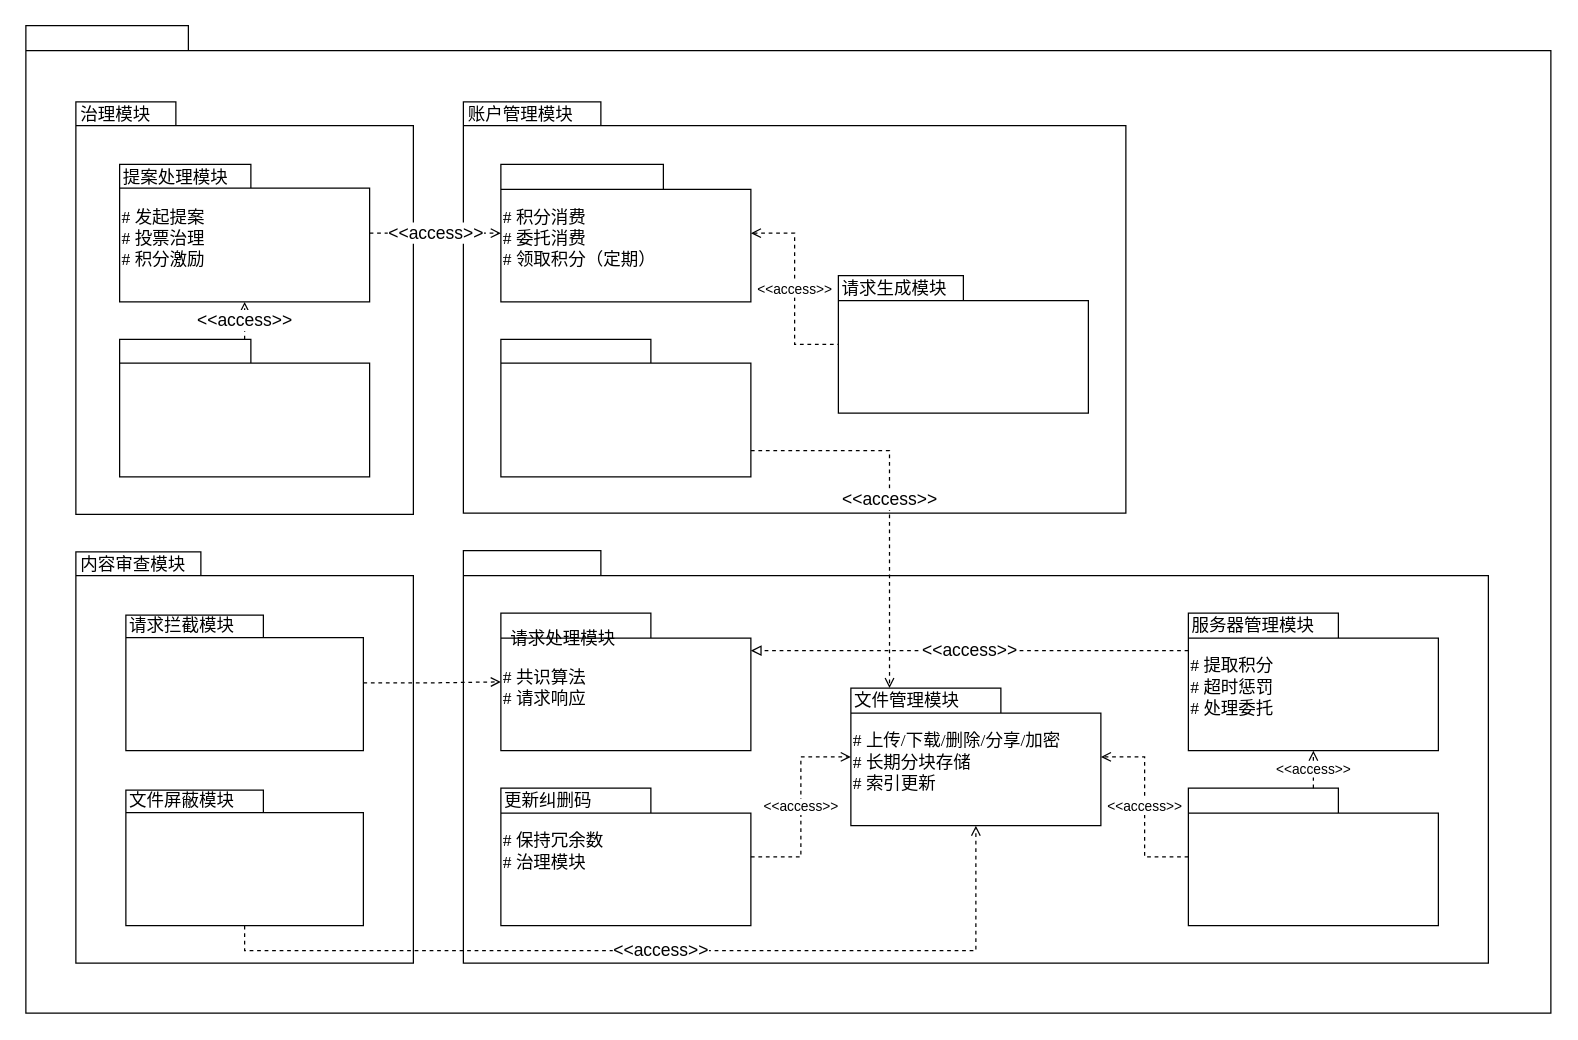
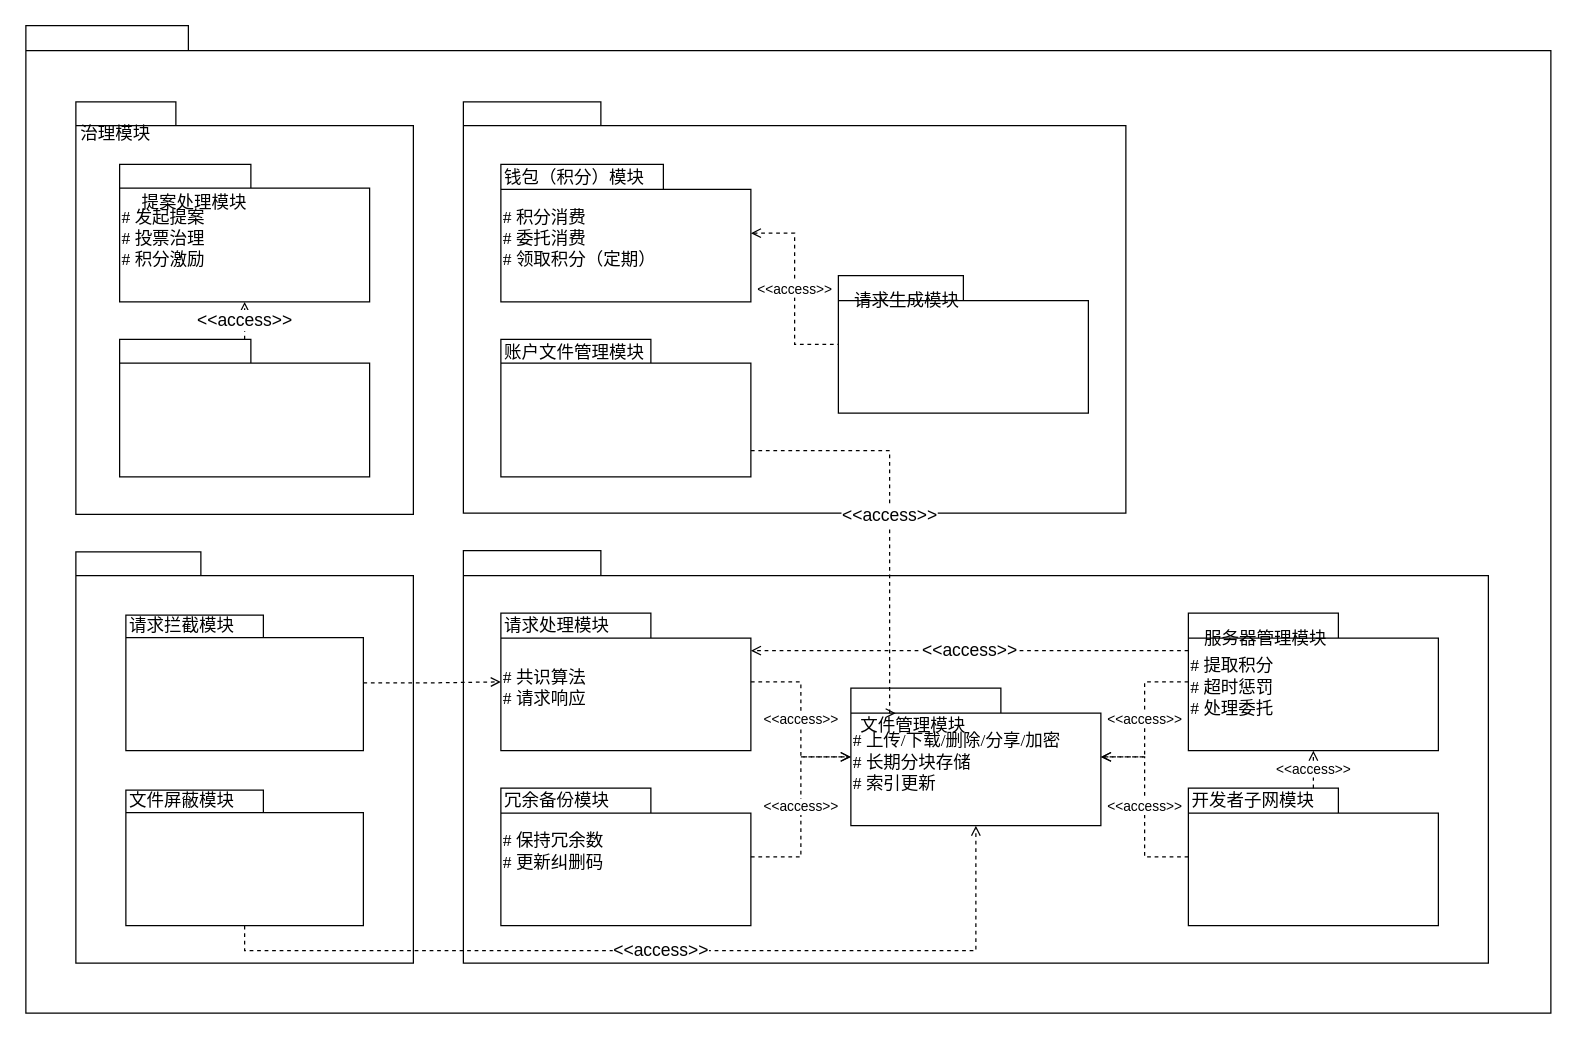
  <mxCell id="0" />
  <mxCell id="1" parent="0" />
  <mxCell id="2" value="" style="shape=folder;fontStyle=1;spacingTop=10;tabWidth=130;tabHeight=20;tabPosition=left;html=1;rounded=0;shadow=0;comic=0;labelBackgroundColor=none;strokeWidth=1;fillColor=none;fontFamily=Verdana;fontSize=10;align=center;" parent="1" vertex="1"><mxGeometry x="20" y="20" width="1220" height="790" as="geometry" /></mxCell>
  <mxCell id="3" value="" style="shape=folder;fontStyle=1;spacingTop=10;tabWidth=110;tabHeight=19;tabPosition=left;html=1;rounded=0;shadow=0;comic=0;labelBackgroundColor=none;strokeWidth=1;fontFamily=Verdana;fontSize=10;align=center;" parent="1" vertex="1"><mxGeometry x="370" y="81" width="530" height="329" as="geometry" /></mxCell>
  <mxCell id="4" value="" style="group" parent="1" vertex="1" connectable="0"><mxGeometry x="60" y="81" width="270" height="330" as="geometry" /></mxCell>
  <mxCell id="5" value="" style="shape=folder;fontStyle=1;spacingTop=10;tabWidth=80;tabHeight=19;tabPosition=left;html=1;rounded=0;shadow=0;comic=0;labelBackgroundColor=none;strokeWidth=1;fontFamily=Verdana;fontSize=10;align=center;" parent="4" vertex="1"><mxGeometry width="270" height="330" as="geometry" /></mxCell>
- <mxCell id="6" value="&lt;span style=&quot;font-size: 14px;&quot;&gt;治理模块&lt;/span&gt;" style="text;html=1;align=left;verticalAlign=top;spacingTop=-4;fontSize=10;fontFamily=Verdana" parent="4" vertex="1"><mxGeometry x="2" width="68" height="20" as="geometry" /></mxCell>
+ <mxCell id="6" value="&lt;span style=&quot;font-size: 14px;&quot;&gt;治理模块&lt;/span&gt;" style="text;html=1;align=left;verticalAlign=top;spacingTop=-4;fontSize=10;fontFamily=Verdana" parent="4" vertex="1"><mxGeometry x="2" y="15" width="68" height="20" as="geometry" /></mxCell>
  <mxCell id="7" value="" style="group" parent="4" vertex="1" connectable="0"><mxGeometry x="35" y="50" width="200" height="110" as="geometry" /></mxCell>
  <mxCell id="8" value="&lt;font style=&quot;font-size: 14px; font-weight: normal;&quot;&gt;# 发起提案&lt;br&gt;# 投票治理&lt;br&gt;# 积分激励&lt;br&gt;&lt;/font&gt;" style="shape=folder;fontStyle=1;spacingTop=10;tabWidth=105;tabHeight=19;tabPosition=left;html=1;rounded=0;shadow=0;comic=0;labelBackgroundColor=none;strokeWidth=1;fontFamily=Verdana;fontSize=10;align=left;" parent="7" vertex="1"><mxGeometry width="200" height="110" as="geometry" /></mxCell>
- <mxCell id="9" value="&lt;span style=&quot;font-size: 14px;&quot;&gt;提案处理模块&lt;/span&gt;" style="text;html=1;align=left;verticalAlign=top;spacingTop=-4;fontSize=10;fontFamily=Verdana" parent="7" vertex="1"><mxGeometry x="1.48" width="117.78" height="20" as="geometry" /></mxCell>
+ <mxCell id="9" value="&lt;span style=&quot;font-size: 14px;&quot;&gt;提案处理模块&lt;/span&gt;" style="text;html=1;align=left;verticalAlign=top;spacingTop=-4;fontSize=10;fontFamily=Verdana" parent="7" vertex="1"><mxGeometry x="16.48" y="20" width="117.78" height="20" as="geometry" /></mxCell>
  <mxCell id="10" value="" style="group" parent="4" vertex="1" connectable="0"><mxGeometry x="35" y="190" width="200" height="110" as="geometry" /></mxCell>
  <mxCell id="11" value="" style="shape=folder;fontStyle=1;spacingTop=10;tabWidth=105;tabHeight=19;tabPosition=left;html=1;rounded=0;shadow=0;comic=0;labelBackgroundColor=none;strokeWidth=1;fontFamily=Verdana;fontSize=10;align=center;" parent="10" vertex="1"><mxGeometry width="200" height="110" as="geometry" /></mxCell>
  <mxCell id="12" value="&amp;lt;&amp;lt;access&amp;gt;&amp;gt;" style="edgeStyle=orthogonalEdgeStyle;rounded=0;orthogonalLoop=1;jettySize=auto;html=1;dashed=1;fontSize=14;startArrow=none;startFill=0;endArrow=open;endFill=0;" edge="1" parent="4" source="11" target="8"><mxGeometry relative="1" as="geometry" /></mxCell>
- <mxCell id="13" value="&lt;span style=&quot;font-size: 14px;&quot;&gt;账户管理模块&lt;/span&gt;" style="text;html=1;align=left;verticalAlign=top;spacingTop=-4;fontSize=10;fontFamily=Verdana" parent="1" vertex="1"><mxGeometry x="371.93" y="81" width="118.07" height="19" as="geometry" /></mxCell>
  <mxCell id="14" value="" style="group" parent="1" vertex="1" connectable="0"><mxGeometry x="400" y="131" width="200" height="110" as="geometry" /></mxCell>
  <mxCell id="15" value="&lt;font style=&quot;font-size: 14px; font-weight: normal;&quot;&gt;# 积分消费&lt;br&gt;# 委托消费&lt;br&gt;# 领取积分（定期）&lt;br&gt;&lt;/font&gt;" style="shape=folder;fontStyle=1;spacingTop=10;tabWidth=130;tabHeight=20;tabPosition=left;html=1;rounded=0;shadow=0;comic=0;labelBackgroundColor=none;strokeWidth=1;fontFamily=Verdana;fontSize=10;align=left;" parent="14" vertex="1"><mxGeometry width="200" height="110" as="geometry" /></mxCell>
+ <mxCell id="16" value="&lt;span style=&quot;font-size: 14px;&quot;&gt;钱包（积分）模块&lt;/span&gt;" style="text;html=1;align=left;verticalAlign=top;spacingTop=-4;fontSize=10;fontFamily=Verdana" parent="14" vertex="1"><mxGeometry x="1.48" width="117.78" height="20" as="geometry" /></mxCell>
  <mxCell id="17" value="" style="group" parent="1" vertex="1" connectable="0"><mxGeometry x="400" y="271" width="200" height="110" as="geometry" /></mxCell>
  <mxCell id="18" value="" style="shape=folder;fontStyle=1;spacingTop=10;tabWidth=120;tabHeight=19;tabPosition=left;html=1;rounded=0;shadow=0;comic=0;labelBackgroundColor=none;strokeWidth=1;fontFamily=Verdana;fontSize=10;align=center;" parent="17" vertex="1"><mxGeometry width="200" height="110" as="geometry" /></mxCell>
+ <mxCell id="19" value="&lt;span style=&quot;font-size: 14px;&quot;&gt;账户文件管理模块&lt;/span&gt;" style="text;html=1;align=left;verticalAlign=top;spacingTop=-4;fontSize=10;fontFamily=Verdana" parent="17" vertex="1"><mxGeometry x="1.48" width="117.78" height="20" as="geometry" /></mxCell>
  <mxCell id="20" value="" style="group" parent="1" vertex="1" connectable="0"><mxGeometry x="670" y="220" width="200" height="110" as="geometry" /></mxCell>
  <mxCell id="21" value="" style="shape=folder;fontStyle=1;spacingTop=10;tabWidth=100;tabHeight=20;tabPosition=left;html=1;rounded=0;shadow=0;comic=0;labelBackgroundColor=none;strokeWidth=1;fontFamily=Verdana;fontSize=10;align=center;" parent="20" vertex="1"><mxGeometry width="200" height="110" as="geometry" /></mxCell>
- <mxCell id="22" value="&lt;span style=&quot;font-size: 14px;&quot;&gt;请求生成模块&lt;/span&gt;" style="text;html=1;align=left;verticalAlign=top;spacingTop=-4;fontSize=10;fontFamily=Verdana" parent="20" vertex="1"><mxGeometry x="1.48" width="117.78" height="20" as="geometry" /></mxCell>
+ <mxCell id="22" value="&lt;span style=&quot;font-size: 14px;&quot;&gt;请求生成模块&lt;/span&gt;" style="text;html=1;align=left;verticalAlign=top;spacingTop=-4;fontSize=10;fontFamily=Verdana" parent="20" vertex="1"><mxGeometry x="11.48" y="10" width="117.78" height="20" as="geometry" /></mxCell>
  <mxCell id="23" value="&amp;lt;&amp;lt;access&amp;gt;&amp;gt;" style="edgeStyle=orthogonalEdgeStyle;rounded=0;orthogonalLoop=1;jettySize=auto;html=1;dashed=1;endArrow=none;endFill=0;startArrow=open;startFill=0;" parent="1" source="15" target="21" edge="1"><mxGeometry relative="1" as="geometry" /></mxCell>
  <mxCell id="24" value="" style="shape=folder;fontStyle=1;spacingTop=10;tabWidth=110;tabHeight=20;tabPosition=left;html=1;rounded=0;shadow=0;comic=0;labelBackgroundColor=none;strokeWidth=1;fontFamily=Verdana;fontSize=10;align=center;" parent="1" vertex="1"><mxGeometry x="370" y="440" width="820" height="330" as="geometry" /></mxCell>
  <mxCell id="25" value="" style="group" parent="1" vertex="1" connectable="0"><mxGeometry x="400" y="490" width="200" height="110" as="geometry" /></mxCell>
  <mxCell id="26" value="&lt;span style=&quot;font-weight: normal;&quot;&gt;&lt;font style=&quot;font-size: 14px;&quot;&gt;# 共识算法&lt;br&gt;# 请求响应&lt;br&gt;&lt;/font&gt;&lt;/span&gt;" style="shape=folder;fontStyle=1;spacingTop=10;tabWidth=120;tabHeight=20;tabPosition=left;html=1;rounded=0;shadow=0;comic=0;labelBackgroundColor=none;strokeWidth=1;fontFamily=Verdana;fontSize=10;align=left;" parent="25" vertex="1"><mxGeometry width="200" height="110" as="geometry" /></mxCell>
- <mxCell id="27" value="&lt;span style=&quot;font-size: 14px;&quot;&gt;请求处理模块&lt;/span&gt;" style="text;html=1;align=left;verticalAlign=top;spacingTop=-4;fontSize=10;fontFamily=Verdana" parent="25" vertex="1"><mxGeometry x="6.48" y="10" width="117.78" height="20" as="geometry" /></mxCell>
+ <mxCell id="27" value="&lt;span style=&quot;font-size: 14px;&quot;&gt;请求处理模块&lt;/span&gt;" style="text;html=1;align=left;verticalAlign=top;spacingTop=-4;fontSize=10;fontFamily=Verdana" parent="25" vertex="1"><mxGeometry x="1.48" width="117.78" height="20" as="geometry" /></mxCell>
  <mxCell id="28" value="" style="group" parent="1" vertex="1" connectable="0"><mxGeometry x="950" y="630" width="200" height="110" as="geometry" /></mxCell>
  <mxCell id="29" value="" style="shape=folder;fontStyle=1;spacingTop=10;tabWidth=120;tabHeight=20;tabPosition=left;html=1;rounded=0;shadow=0;comic=0;labelBackgroundColor=none;strokeWidth=1;fontFamily=Verdana;fontSize=10;align=center;" parent="28" vertex="1"><mxGeometry width="200" height="110" as="geometry" /></mxCell>
+ <mxCell id="30" value="&lt;span style=&quot;font-size: 14px;&quot;&gt;开发者子网模块&lt;/span&gt;" style="text;html=1;align=left;verticalAlign=top;spacingTop=-4;fontSize=10;fontFamily=Verdana" parent="28" vertex="1"><mxGeometry x="1.48" width="117.78" height="20" as="geometry" /></mxCell>
  <mxCell id="31" value="" style="group" parent="1" vertex="1" connectable="0"><mxGeometry x="950" y="490" width="200" height="110" as="geometry" /></mxCell>
  <mxCell id="32" value="&lt;span style=&quot;font-weight: normal;&quot;&gt;&lt;font style=&quot;font-size: 14px;&quot;&gt;# 提取积分&lt;br&gt;# 超时惩罚&lt;br&gt;# 处理委托&lt;br&gt;&lt;/font&gt;&lt;/span&gt;" style="shape=folder;fontStyle=1;spacingTop=10;tabWidth=120;tabHeight=20;tabPosition=left;html=1;rounded=0;shadow=0;comic=0;labelBackgroundColor=none;strokeWidth=1;fontFamily=Verdana;fontSize=10;align=left;" parent="31" vertex="1"><mxGeometry width="200" height="110" as="geometry" /></mxCell>
- <mxCell id="33" value="&lt;span style=&quot;font-size: 14px;&quot;&gt;服务器管理模块&lt;/span&gt;" style="text;html=1;align=left;verticalAlign=top;spacingTop=-4;fontSize=10;fontFamily=Verdana" parent="31" vertex="1"><mxGeometry x="1.48" width="117.78" height="20" as="geometry" /></mxCell>
+ <mxCell id="33" value="&lt;span style=&quot;font-size: 14px;&quot;&gt;服务器管理模块&lt;/span&gt;" style="text;html=1;align=left;verticalAlign=top;spacingTop=-4;fontSize=10;fontFamily=Verdana" parent="31" vertex="1"><mxGeometry x="11.48" y="10" width="117.78" height="20" as="geometry" /></mxCell>
  <mxCell id="34" value="" style="shape=folder;fontStyle=1;spacingTop=10;tabWidth=100;tabHeight=19;tabPosition=left;html=1;rounded=0;shadow=0;comic=0;labelBackgroundColor=none;strokeWidth=1;fontFamily=Verdana;fontSize=10;align=center;" parent="1" vertex="1"><mxGeometry x="60" y="441" width="270" height="329" as="geometry" /></mxCell>
- <mxCell id="35" value="&lt;span style=&quot;font-size: 14px;&quot;&gt;内容审查模块&lt;/span&gt;" style="text;html=1;align=left;verticalAlign=top;spacingTop=-4;fontSize=10;fontFamily=Verdana" parent="1" vertex="1"><mxGeometry x="62" y="441" width="159" height="19.231" as="geometry" /></mxCell>
  <mxCell id="36" value="" style="group" parent="1" vertex="1" connectable="0"><mxGeometry x="100" y="490" width="190" height="110" as="geometry" /></mxCell>
  <mxCell id="37" value="" style="shape=folder;fontStyle=1;spacingTop=10;tabWidth=110;tabHeight=18;tabPosition=left;html=1;rounded=0;shadow=0;comic=0;labelBackgroundColor=none;strokeWidth=1;fontFamily=Verdana;fontSize=10;align=center;" parent="36" vertex="1"><mxGeometry y="1.549" width="190" height="108.451" as="geometry" /></mxCell>
  <mxCell id="38" value="&lt;span style=&quot;font-size: 14px;&quot;&gt;请求拦截模块&lt;/span&gt;" style="text;html=1;align=left;verticalAlign=top;spacingTop=-4;fontSize=10;fontFamily=Verdana" parent="36" vertex="1"><mxGeometry x="1" width="99" height="20" as="geometry" /></mxCell>
  <mxCell id="39" value="" style="group" parent="1" vertex="1" connectable="0"><mxGeometry x="100" y="630" width="190" height="110" as="geometry" /></mxCell>
  <mxCell id="40" value="" style="shape=folder;fontStyle=1;spacingTop=10;tabWidth=110;tabHeight=18;tabPosition=left;html=1;rounded=0;shadow=0;comic=0;labelBackgroundColor=none;strokeWidth=1;fontFamily=Verdana;fontSize=10;align=center;" parent="39" vertex="1"><mxGeometry y="1.549" width="190" height="108.451" as="geometry" /></mxCell>
  <mxCell id="41" value="&lt;span style=&quot;font-size: 14px;&quot;&gt;文件屏蔽模块&lt;/span&gt;" style="text;html=1;align=left;verticalAlign=top;spacingTop=-4;fontSize=10;fontFamily=Verdana" parent="39" vertex="1"><mxGeometry x="1" width="109" height="20" as="geometry" /></mxCell>
  <mxCell id="42" value="" style="group" vertex="1" connectable="0" parent="1"><mxGeometry x="400" y="630" width="200" height="110" as="geometry" /></mxCell>
- <mxCell id="43" value="&lt;font style=&quot;font-size: 14px; font-weight: normal;&quot;&gt;# 保持冗余数&lt;br&gt;# 治理模块&lt;br&gt;&lt;br&gt;&lt;/font&gt;" style="shape=folder;fontStyle=1;spacingTop=10;tabWidth=120;tabHeight=20;tabPosition=left;html=1;rounded=0;shadow=0;comic=0;labelBackgroundColor=none;strokeWidth=1;fontFamily=Verdana;fontSize=10;align=left;" vertex="1" parent="42"><mxGeometry width="200" height="110" as="geometry" /></mxCell>
- <mxCell id="44" value="&lt;span style=&quot;font-size: 14px;&quot;&gt;更新纠删码&lt;/span&gt;" style="text;html=1;align=left;verticalAlign=top;spacingTop=-4;fontSize=10;fontFamily=Verdana" vertex="1" parent="42"><mxGeometry x="1.48" width="117.78" height="20" as="geometry" /></mxCell>
+ <mxCell id="43" value="&lt;font style=&quot;font-size: 14px; font-weight: normal;&quot;&gt;# 保持冗余数&lt;br&gt;# 更新纠删码&lt;br&gt;&lt;br&gt;&lt;/font&gt;" style="shape=folder;fontStyle=1;spacingTop=10;tabWidth=120;tabHeight=20;tabPosition=left;html=1;rounded=0;shadow=0;comic=0;labelBackgroundColor=none;strokeWidth=1;fontFamily=Verdana;fontSize=10;align=left;" vertex="1" parent="42"><mxGeometry width="200" height="110" as="geometry" /></mxCell>
+ <mxCell id="44" value="&lt;span style=&quot;font-size: 14px;&quot;&gt;冗余备份模块&lt;/span&gt;" style="text;html=1;align=left;verticalAlign=top;spacingTop=-4;fontSize=10;fontFamily=Verdana" vertex="1" parent="42"><mxGeometry x="1.48" width="117.78" height="20" as="geometry" /></mxCell>
  <mxCell id="45" value="" style="group;align=left;" vertex="1" connectable="0" parent="1"><mxGeometry x="680" y="550" width="200" height="110" as="geometry" /></mxCell>
  <mxCell id="46" value="&lt;font style=&quot;font-size: 14px; font-weight: normal;&quot;&gt;# 上传/下载/删除/分享/加密&lt;br&gt;# 长期分块存储&lt;br&gt;# 索引更新&lt;br&gt;&lt;/font&gt;" style="shape=folder;fontStyle=1;spacingTop=10;tabWidth=120;tabHeight=20;tabPosition=left;html=1;rounded=0;shadow=0;comic=0;labelBackgroundColor=none;strokeWidth=1;fontFamily=Verdana;fontSize=10;align=left;" vertex="1" parent="45"><mxGeometry width="200" height="110" as="geometry" /></mxCell>
- <mxCell id="47" value="&lt;span style=&quot;font-size: 14px;&quot;&gt;文件管理模块&lt;/span&gt;" style="text;html=1;align=left;verticalAlign=top;spacingTop=-4;fontSize=10;fontFamily=Verdana" vertex="1" parent="45"><mxGeometry x="1.48" width="117.78" height="20" as="geometry" /></mxCell>
+ <mxCell id="47" value="&lt;span style=&quot;font-size: 14px;&quot;&gt;文件管理模块&lt;/span&gt;" style="text;html=1;align=left;verticalAlign=top;spacingTop=-4;fontSize=10;fontFamily=Verdana" vertex="1" parent="45"><mxGeometry x="6.48" y="20" width="117.78" height="20" as="geometry" /></mxCell>
  <mxCell id="48" value="&amp;lt;&amp;lt;access&amp;gt;&amp;gt;" style="edgeStyle=orthogonalEdgeStyle;rounded=0;orthogonalLoop=1;jettySize=auto;html=1;startArrow=none;startFill=0;endArrow=open;endFill=0;dashed=1;" edge="1" parent="1" source="43" target="46"><mxGeometry relative="1" as="geometry" /></mxCell>
+ <mxCell id="49" value="&amp;lt;&amp;lt;access&amp;gt;&amp;gt;" style="edgeStyle=orthogonalEdgeStyle;rounded=0;orthogonalLoop=1;jettySize=auto;html=1;dashed=1;startArrow=none;startFill=0;endArrow=open;endFill=0;" edge="1" parent="1" source="26" target="46"><mxGeometry relative="1" as="geometry" /></mxCell>
+ <mxCell id="50" value="&amp;lt;&amp;lt;access&amp;gt;&amp;gt;" style="edgeStyle=orthogonalEdgeStyle;rounded=0;orthogonalLoop=1;jettySize=auto;html=1;dashed=1;startArrow=none;startFill=0;endArrow=open;endFill=0;" edge="1" parent="1" source="32" target="46"><mxGeometry relative="1" as="geometry" /></mxCell>
  <mxCell id="51" value="&amp;lt;&amp;lt;access&amp;gt;&amp;gt;" style="edgeStyle=orthogonalEdgeStyle;rounded=0;orthogonalLoop=1;jettySize=auto;html=1;dashed=1;startArrow=none;startFill=0;endArrow=open;endFill=0;" edge="1" parent="1" source="29" target="46"><mxGeometry relative="1" as="geometry" /></mxCell>
  <mxCell id="52" value="&amp;lt;&amp;lt;access&amp;gt;&amp;gt;" style="edgeStyle=orthogonalEdgeStyle;rounded=0;orthogonalLoop=1;jettySize=auto;html=1;dashed=1;startArrow=none;startFill=0;endArrow=open;endFill=0;" edge="1" parent="1" source="29" target="32"><mxGeometry relative="1" as="geometry" /></mxCell>
- <mxCell id="53" value="&amp;lt;&amp;lt;access&amp;gt;&amp;gt;" style="edgeStyle=orthogonalEdgeStyle;rounded=0;orthogonalLoop=1;jettySize=auto;html=1;dashed=1;fontSize=14;startArrow=none;startFill=0;endArrow=block;endFill=0;" edge="1" parent="1" source="32" target="26"><mxGeometry relative="1" as="geometry"><Array as="points"><mxPoint x="780" y="520" /><mxPoint x="780" y="520" /></Array></mxGeometry></mxCell>
+ <mxCell id="53" value="&amp;lt;&amp;lt;access&amp;gt;&amp;gt;" style="edgeStyle=orthogonalEdgeStyle;rounded=0;orthogonalLoop=1;jettySize=auto;html=1;dashed=1;fontSize=14;startArrow=none;startFill=0;endArrow=open;endFill=0;" edge="1" parent="1" source="32" target="26"><mxGeometry relative="1" as="geometry"><Array as="points"><mxPoint x="780" y="520" /><mxPoint x="780" y="520" /></Array></mxGeometry></mxCell>
  <mxCell id="54" value="&amp;lt;&amp;lt;access&amp;gt;&amp;gt;" style="edgeStyle=orthogonalEdgeStyle;rounded=0;orthogonalLoop=1;jettySize=auto;html=1;entryX=0.25;entryY=0;entryDx=0;entryDy=0;dashed=1;fontSize=14;startArrow=none;startFill=0;endArrow=open;endFill=0;" edge="1" parent="1" source="18" target="47"><mxGeometry relative="1" as="geometry"><Array as="points"><mxPoint x="711" y="360" /></Array></mxGeometry></mxCell>
- <mxCell id="55" value="&amp;lt;&amp;lt;access&amp;gt;&amp;gt;" style="edgeStyle=orthogonalEdgeStyle;rounded=0;orthogonalLoop=1;jettySize=auto;html=1;dashed=1;fontSize=14;startArrow=none;startFill=0;endArrow=open;endFill=0;" edge="1" parent="1" source="8" target="15"><mxGeometry relative="1" as="geometry" /></mxCell>
  <mxCell id="56" style="edgeStyle=orthogonalEdgeStyle;rounded=0;orthogonalLoop=1;jettySize=auto;html=1;dashed=1;fontSize=14;startArrow=none;startFill=0;endArrow=open;endFill=0;" edge="1" parent="1" source="37" target="26"><mxGeometry relative="1" as="geometry" /></mxCell>
  <mxCell id="57" value="&amp;lt;&amp;lt;access&amp;gt;&amp;gt;" style="edgeStyle=orthogonalEdgeStyle;rounded=0;orthogonalLoop=1;jettySize=auto;html=1;dashed=1;fontSize=14;startArrow=none;startFill=0;endArrow=open;endFill=0;" edge="1" parent="1" source="40" target="46"><mxGeometry relative="1" as="geometry"><Array as="points"><mxPoint x="195" y="760" /><mxPoint x="780" y="760" /></Array></mxGeometry></mxCell>
